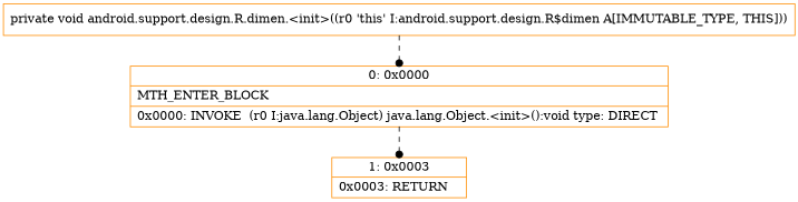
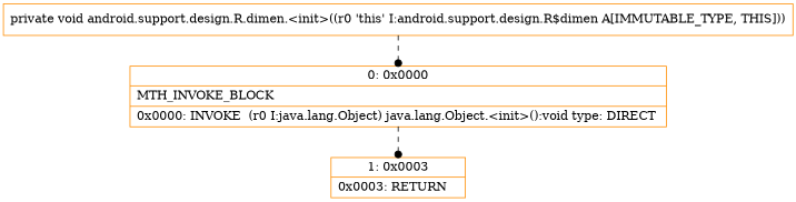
  digraph {
    node [shape=record color=darkorange]
    edge [style=dashed arrowhead=dot]
-   n1 [label="{0\:\ 0x0000|MTH_ENTER_BLOCK\l|0x0000: INVOKE  (r0 I:java.lang.Object) java.lang.Object.\<init\>():void type: DIRECT \l}"]
+   n1 [label="{0\:\ 0x0000|MTH_INVOKE_BLOCK\l|0x0000: INVOKE  (r0 I:java.lang.Object) java.lang.Object.\<init\>():void type: DIRECT \l}"]
    n2 [label="{1\:\ 0x0003|0x0003: RETURN   \l}"]
    n3 [label="{private void android.support.design.R.dimen.\<init\>((r0 'this' I:android.support.design.R$dimen A[IMMUTABLE_TYPE, THIS])) }"]
    n1 -> n2
    n3 -> n1
  }
